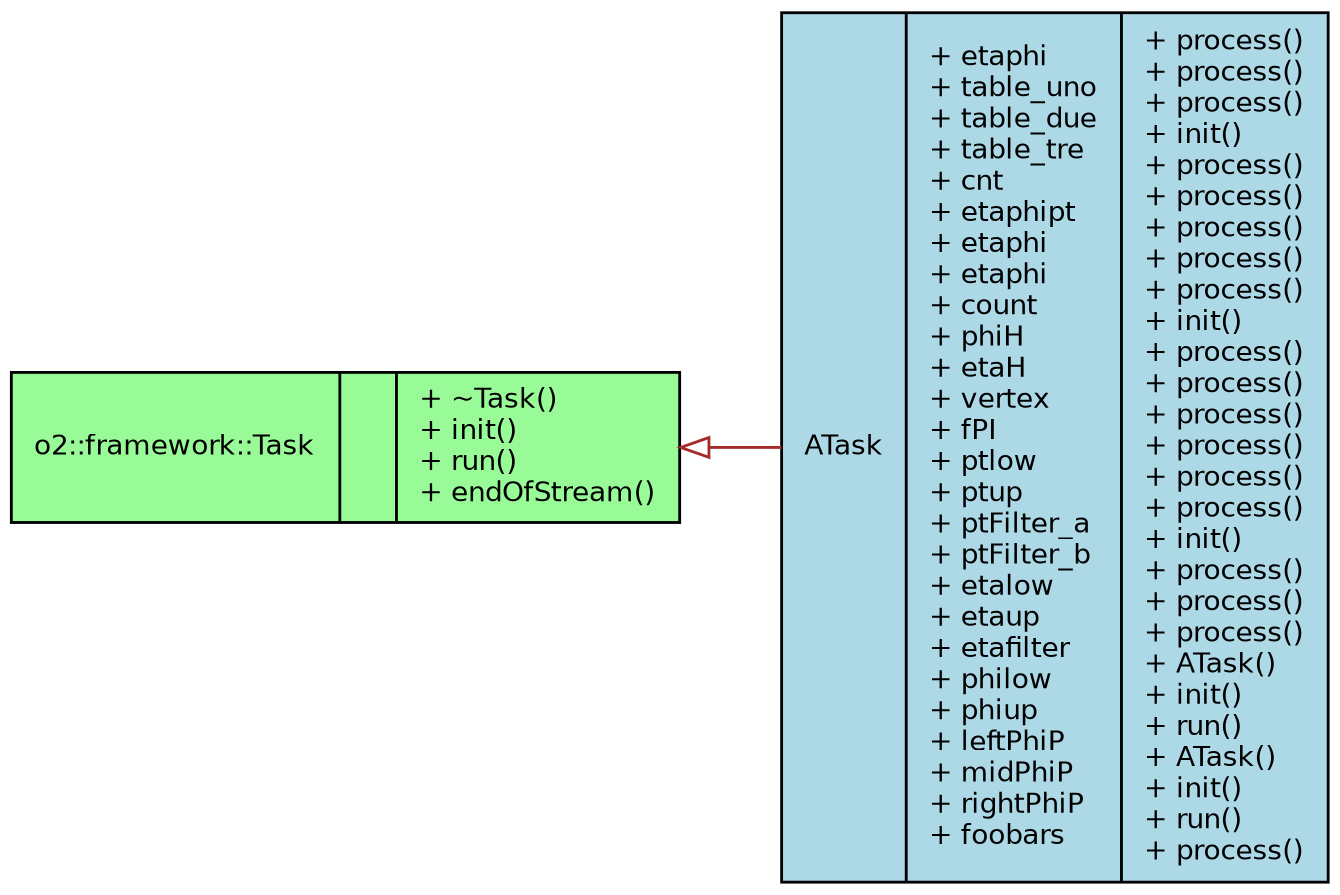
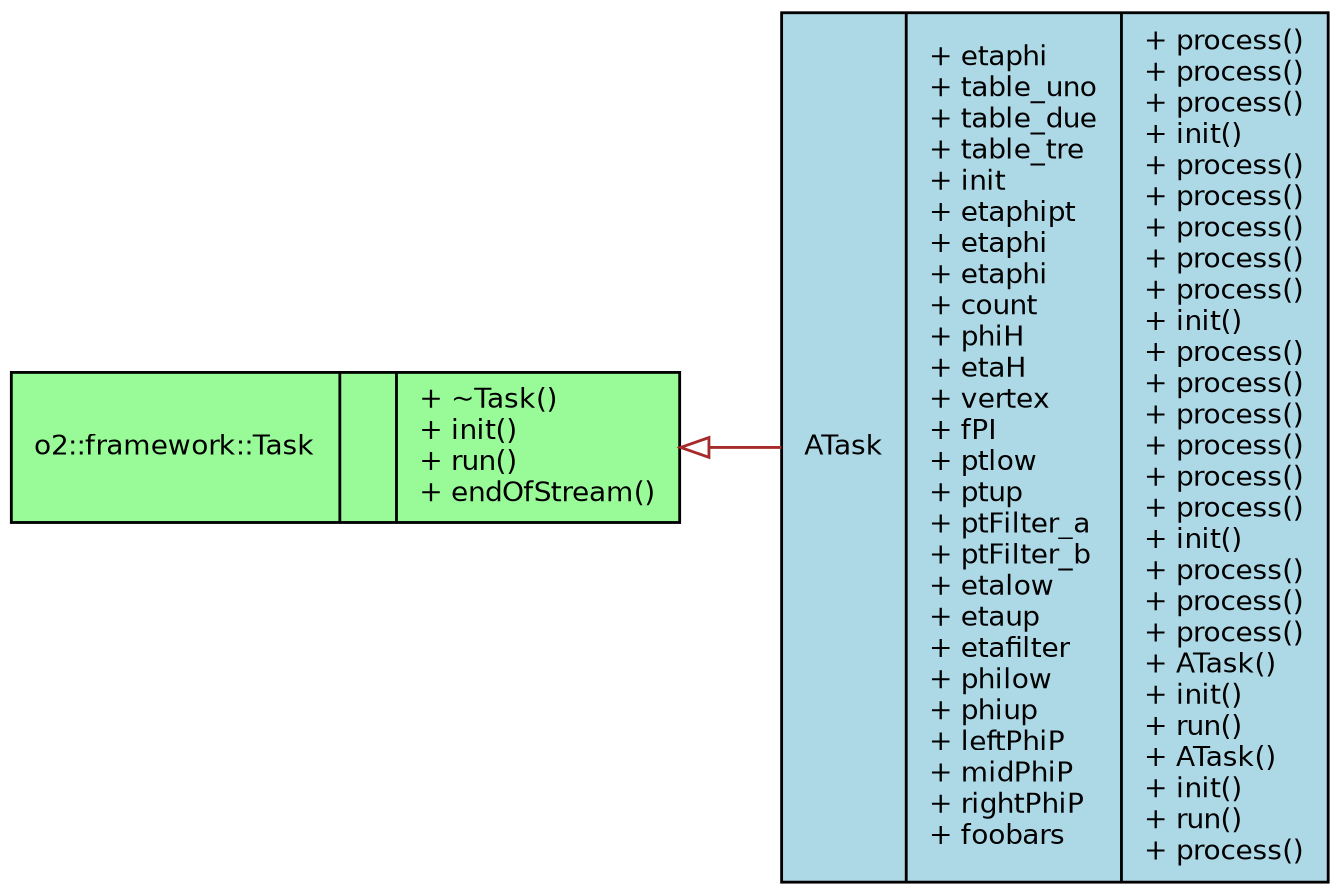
  digraph {
    rankdir=LR
    node [color=black fontname=Helvetica fontsize=10 shape=record style=filled]
-   n1 [fillcolor=lightblue fontcolor=black height=0.2 label="{ATask\n|+ etaphi\l+ table_uno\l+ table_due\l+ table_tre\l+ cnt\l+ etaphipt\l+ etaphi\l+ etaphi\l+ count\l+ phiH\l+ etaH\l+ vertex\l+ fPI\l+ ptlow\l+ ptup\l+ ptFilter_a\l+ ptFilter_b\l+ etalow\l+ etaup\l+ etafilter\l+ philow\l+ phiup\l+ leftPhiP\l+ midPhiP\l+ rightPhiP\l+ foobars\l|+ process()\l+ process()\l+ process()\l+ init()\l+ process()\l+ process()\l+ process()\l+ process()\l+ process()\l+ init()\l+ process()\l+ process()\l+ process()\l+ process()\l+ process()\l+ process()\l+ init()\l+ process()\l+ process()\l+ process()\l+ ATask()\l+ init()\l+ run()\l+ ATask()\l+ init()\l+ run()\l+ process()\l}" width=0.4]
+   n1 [fillcolor=lightblue fontcolor=black height=0.2 label="{ATask\n|+ etaphi\l+ table_uno\l+ table_due\l+ table_tre\l+ init\l+ etaphipt\l+ etaphi\l+ etaphi\l+ count\l+ phiH\l+ etaH\l+ vertex\l+ fPI\l+ ptlow\l+ ptup\l+ ptFilter_a\l+ ptFilter_b\l+ etalow\l+ etaup\l+ etafilter\l+ philow\l+ phiup\l+ leftPhiP\l+ midPhiP\l+ rightPhiP\l+ foobars\l|+ process()\l+ process()\l+ process()\l+ init()\l+ process()\l+ process()\l+ process()\l+ process()\l+ process()\l+ init()\l+ process()\l+ process()\l+ process()\l+ process()\l+ process()\l+ process()\l+ init()\l+ process()\l+ process()\l+ process()\l+ ATask()\l+ init()\l+ run()\l+ ATask()\l+ init()\l+ run()\l+ process()\l}" width=0.4]
    n2 [height=0.2 label="{o2::framework::Task\n||+ ~Task()\l+ init()\l+ run()\l+ endOfStream()\l}" width=0.4 fillcolor=palegreen]
    n2 -> n1 [arrowtail=onormal color=brown dir=back fontname=Helvetica fontsize=10 labelfontname=Helvetica labelfontsize=10 style=solid]
  }
